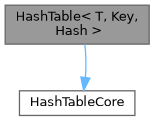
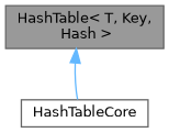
  digraph {
    node [color=gray40 fontname=Helvetica fontsize=10 shape=box style=filled]
    n1 [fillcolor=grey60 fontcolor=black height=0.2 label="HashTable\< T, Key,\l Hash \>" width=0.4]
    n2 [fillcolor=white height=0.2 label=HashTableCore width=0.4]
-   n2 -> n1 [color=steelblue1 dir=back fontname=Helvetica fontsize=10 labelfontname=Helvetica labelfontsize=10 style=solid]
+   n1 -> n2 [color=steelblue1 dir=back fontname=Helvetica fontsize=10 labelfontname=Helvetica labelfontsize=10 style=solid]
  }
